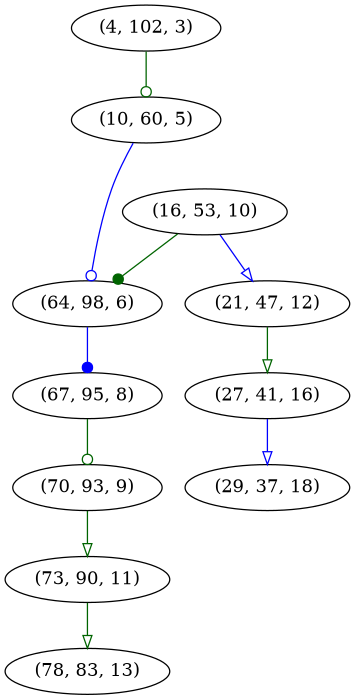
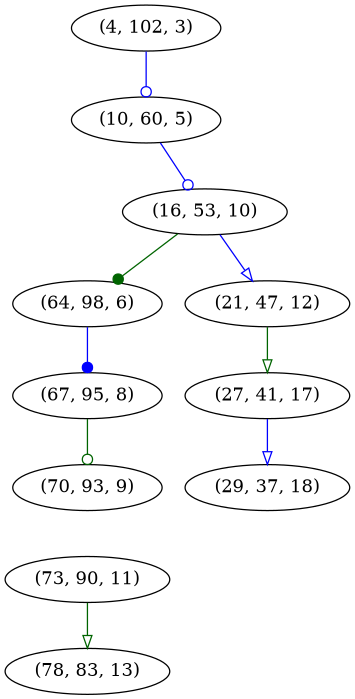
  digraph {
    fontname="DejaVu Serif"
    node [fontname="DejaVu Serif"]
    edge [arrowhead=onormal color=blue fontname="DejaVu Serif"]
    "(4, 102, 3)"
    "(10, 60, 5)"
    "(16, 53, 10)"
    "(64, 98, 6)"
    "(67, 95, 8)"
    "(21, 47, 12)"
-   "(27, 41, 16)"
+   "(27, 41, 16)" [label="(27, 41, 17)"]
    "(29, 37, 18)"
    "(70, 93, 9)"
    "(73, 90, 11)"
    "(78, 83, 13)"
-   "(4, 102, 3)" -> "(10, 60, 5)" [arrowhead=odot color=darkgreen]
-   "(10, 60, 5)" -> "(64, 98, 6)" [arrowhead=odot]
+   "(4, 102, 3)" -> "(10, 60, 5)" [arrowhead=odot]
+   "(10, 60, 5)" -> "(16, 53, 10)" [arrowhead=odot]
    "(16, 53, 10)" -> "(64, 98, 6)" [arrowhead=dot color=darkgreen]
    "(16, 53, 10)" -> "(21, 47, 12)"
    "(64, 98, 6)" -> "(67, 95, 8)" [arrowhead=dot]
    "(67, 95, 8)" -> "(70, 93, 9)" [arrowhead=odot color=darkgreen]
    "(21, 47, 12)" -> "(27, 41, 16)" [color=darkgreen]
    "(27, 41, 16)" -> "(29, 37, 18)"
-   "(70, 93, 9)" -> "(73, 90, 11)" [color=darkgreen]
    "(73, 90, 11)" -> "(78, 83, 13)" [color=darkgreen]
  }
